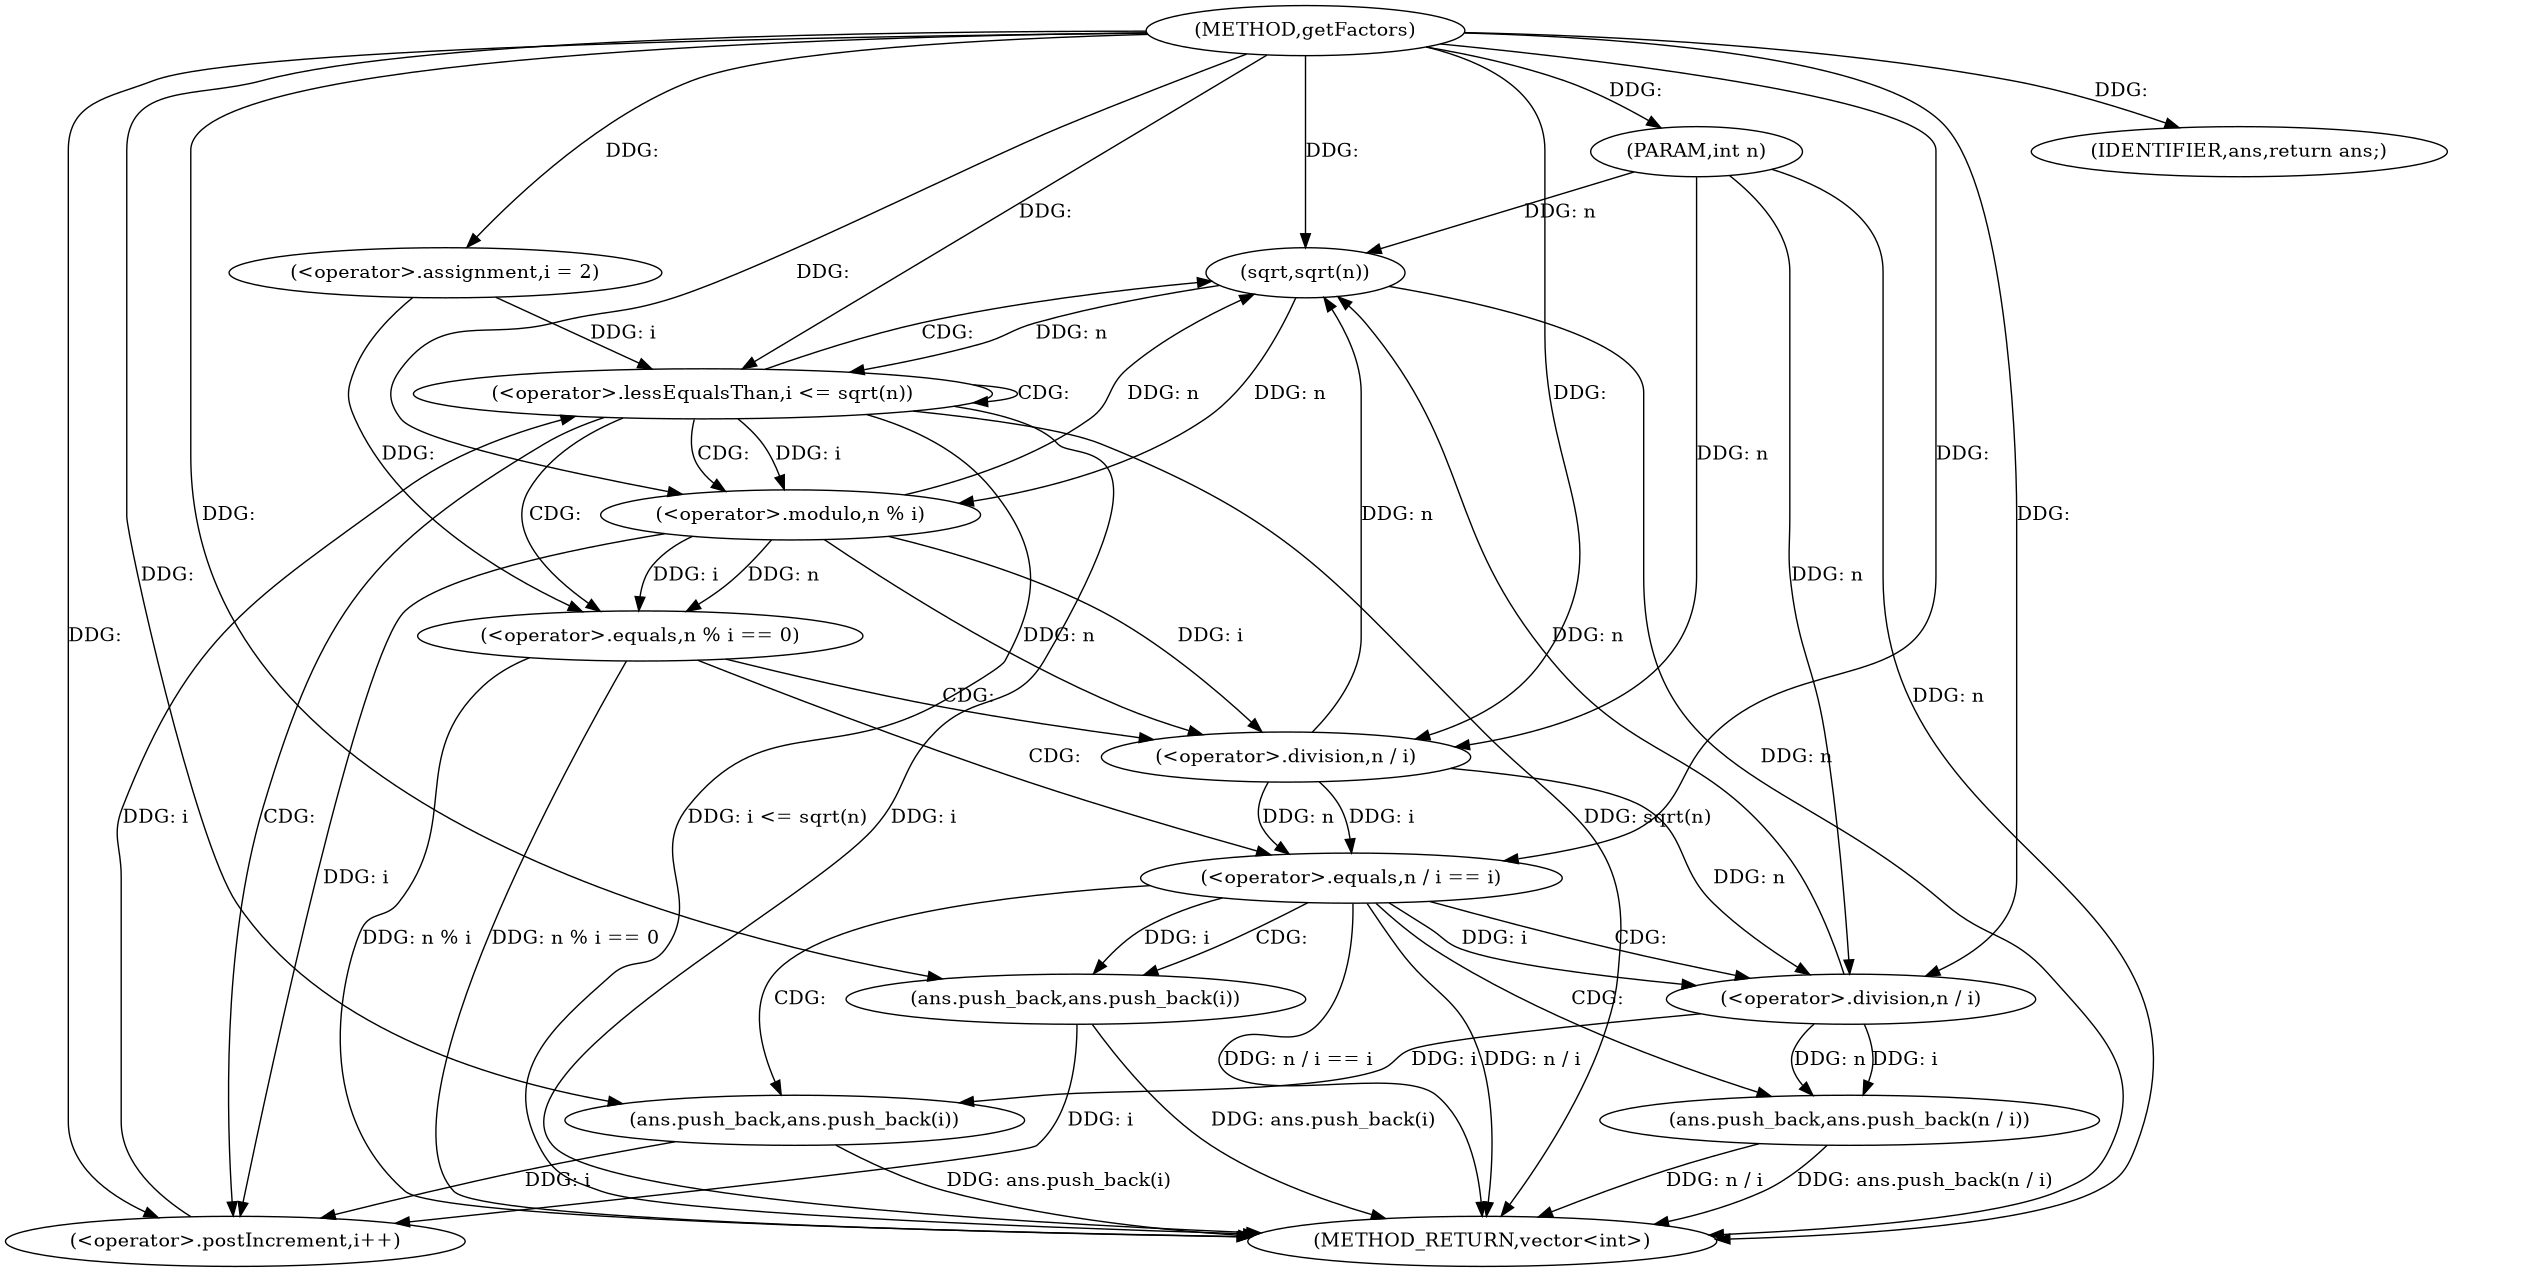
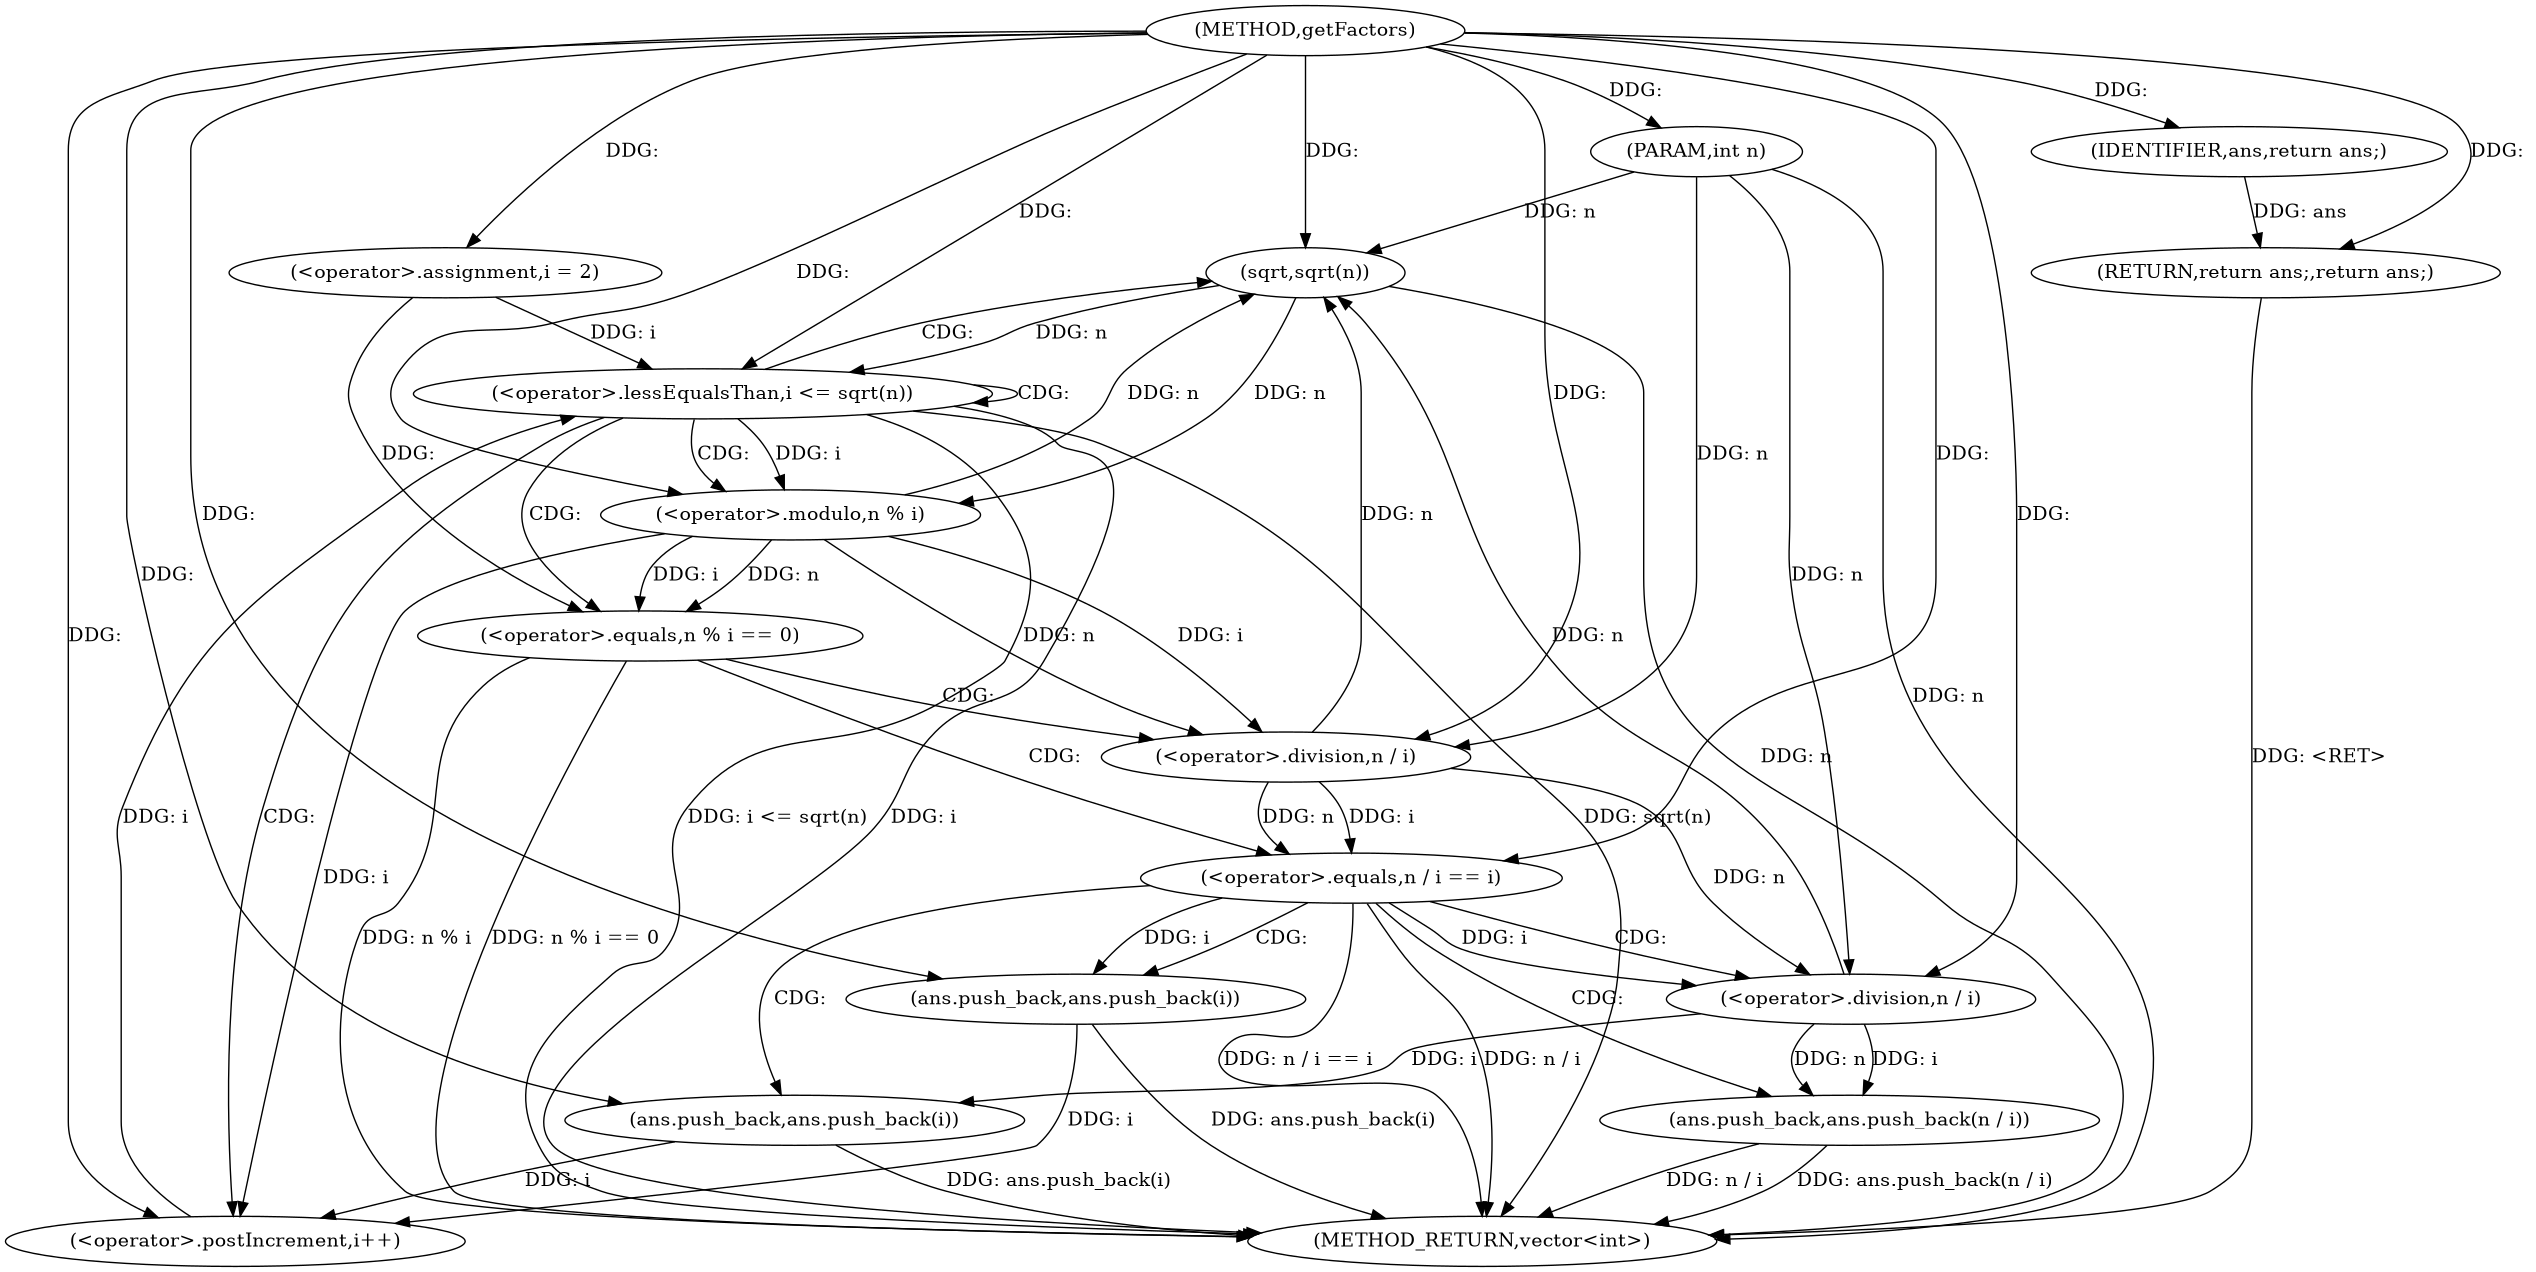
  digraph {
    n1 [label="(METHOD,getFactors)"]
    n2 [label="(PARAM,int n)"]
+   n3 [label="(RETURN,return ans;,return ans;)"]
    n4 [label="(<operator>.assignment,i = 2)"]
    n5 [label="(<operator>.lessEqualsThan,i <= sqrt(n))"]
    n6 [label="(<operator>.postIncrement,i++)"]
    n7 [label="(IDENTIFIER,ans,return ans;)"]
    n8 [label="(sqrt,sqrt(n))"]
    n9 [label="(<operator>.modulo,n % i)"]
    n10 [label="(<operator>.equals,n / i == i)"]
    n11 [label="(ans.push_back,ans.push_back(i))"]
    n12 [label="(<operator>.division,n / i)"]
    n13 [label="(ans.push_back,ans.push_back(i))"]
    n14 [label="(<operator>.division,n / i)"]
    n15 [label="(METHOD_RETURN,vector<int>)"]
    n16 [label="(<operator>.equals,n % i == 0)"]
    n17 [label="(ans.push_back,ans.push_back(n / i))"]
    n1 -> n2 [label="DDG: "]
+   n1 -> n3 [label="DDG: "]
    n1 -> n4 [label="DDG: "]
    n1 -> n5 [label="DDG: "]
    n1 -> n6 [label="DDG: "]
    n1 -> n7 [label="DDG: "]
    n1 -> n8 [label="DDG: "]
    n1 -> n9 [label="DDG: "]
    n1 -> n10 [label="DDG: "]
    n1 -> n11 [label="DDG: "]
    n1 -> n12 [label="DDG: "]
    n1 -> n13 [label="DDG: "]
    n1 -> n14 [label="DDG: "]
    n2 -> n8 [label="DDG: n"]
    n2 -> n12 [label="DDG: n"]
    n2 -> n14 [label="DDG: n"]
    n2 -> n15 [label="DDG: n"]
+   n3 -> n15 [label="DDG: <RET>"]
    n4 -> n5 [label="DDG: i"]
    n4 -> n16 [label="DDG: "]
    n5 -> n5 [label="CDG: "]
    n5 -> n6 [label="CDG: "]
    n5 -> n8 [label="CDG: "]
    n5 -> n9 [label="DDG: i"]
    n5 -> n9 [label="CDG: "]
    n5 -> n15 [label="DDG: i"]
    n5 -> n15 [label="DDG: sqrt(n)"]
    n5 -> n15 [label="DDG: i <= sqrt(n)"]
    n5 -> n16 [label="CDG: "]
    n6 -> n5 [label="DDG: i"]
+   n7 -> n3 [label="DDG: ans"]
    n8 -> n5 [label="DDG: n"]
    n8 -> n9 [label="DDG: n"]
    n8 -> n15 [label="DDG: n"]
    n9 -> n6 [label="DDG: i"]
    n9 -> n8 [label="DDG: n"]
    n9 -> n12 [label="DDG: n"]
    n9 -> n12 [label="DDG: i"]
    n9 -> n16 [label="DDG: n"]
    n9 -> n16 [label="DDG: i"]
    n10 -> n11 [label="DDG: i"]
    n10 -> n11 [label="CDG: "]
    n10 -> n13 [label="CDG: "]
    n10 -> n14 [label="DDG: i"]
    n10 -> n14 [label="CDG: "]
    n10 -> n15 [label="DDG: n / i"]
    n10 -> n15 [label="DDG: n / i == i"]
    n10 -> n17 [label="CDG: "]
    n11 -> n6 [label="DDG: i"]
    n11 -> n15 [label="DDG: ans.push_back(i)"]
    n12 -> n8 [label="DDG: n"]
    n12 -> n10 [label="DDG: i"]
    n12 -> n10 [label="DDG: n"]
    n12 -> n14 [label="DDG: n"]
    n13 -> n6 [label="DDG: i"]
    n13 -> n15 [label="DDG: ans.push_back(i)"]
    n14 -> n8 [label="DDG: n"]
    n14 -> n13 [label="DDG: i"]
    n14 -> n17 [label="DDG: i"]
    n14 -> n17 [label="DDG: n"]
    n16 -> n10 [label="CDG: "]
    n16 -> n12 [label="CDG: "]
    n16 -> n15 [label="DDG: n % i"]
    n16 -> n15 [label="DDG: n % i == 0"]
    n17 -> n15 [label="DDG: n / i"]
    n17 -> n15 [label="DDG: ans.push_back(n / i)"]
  }
